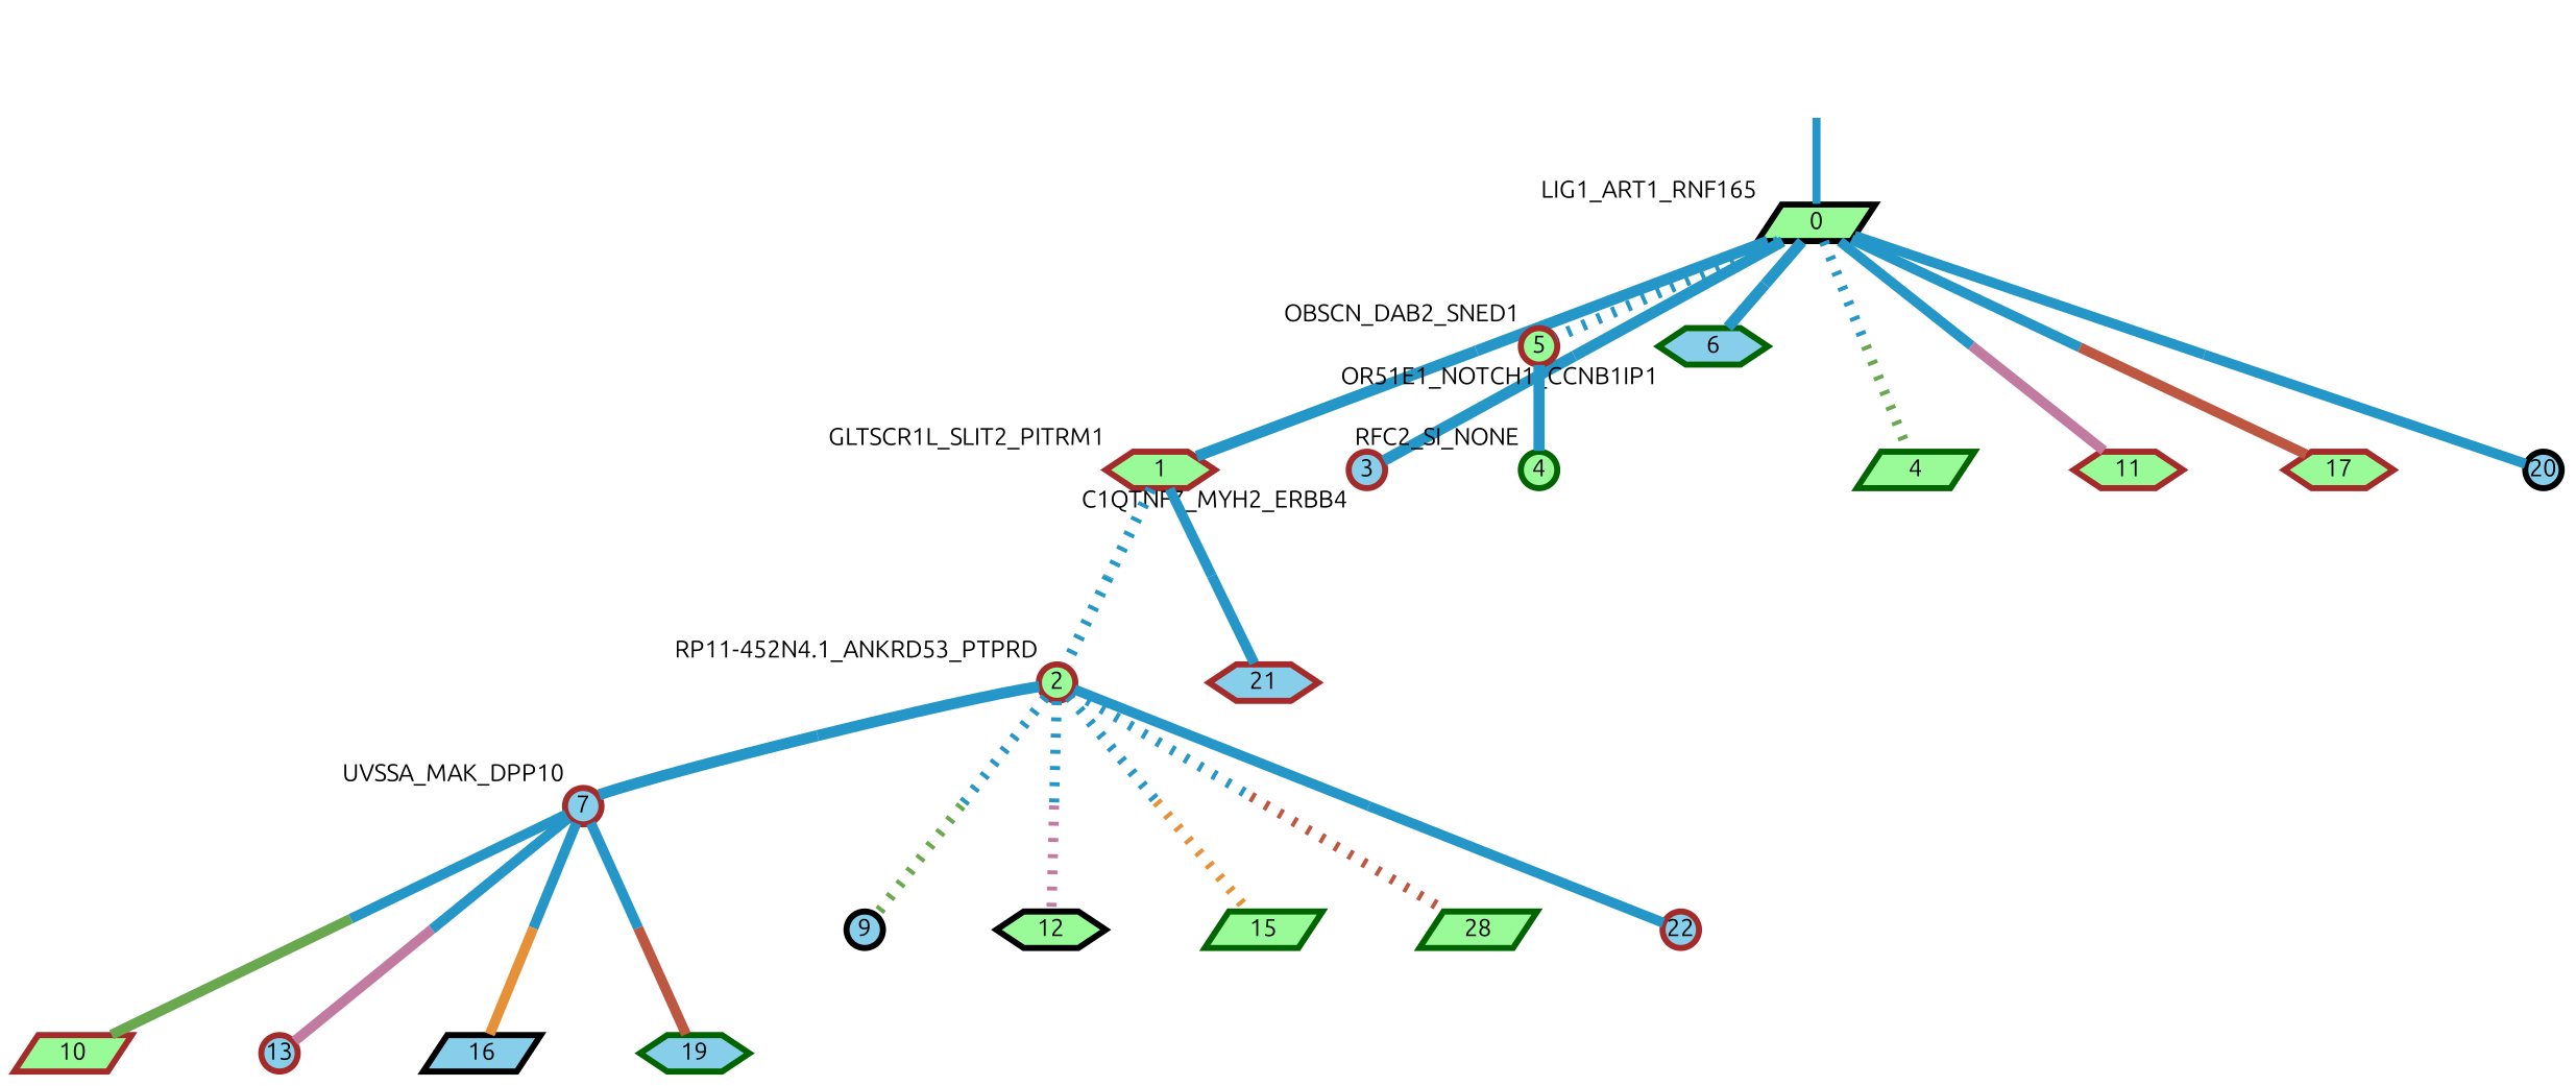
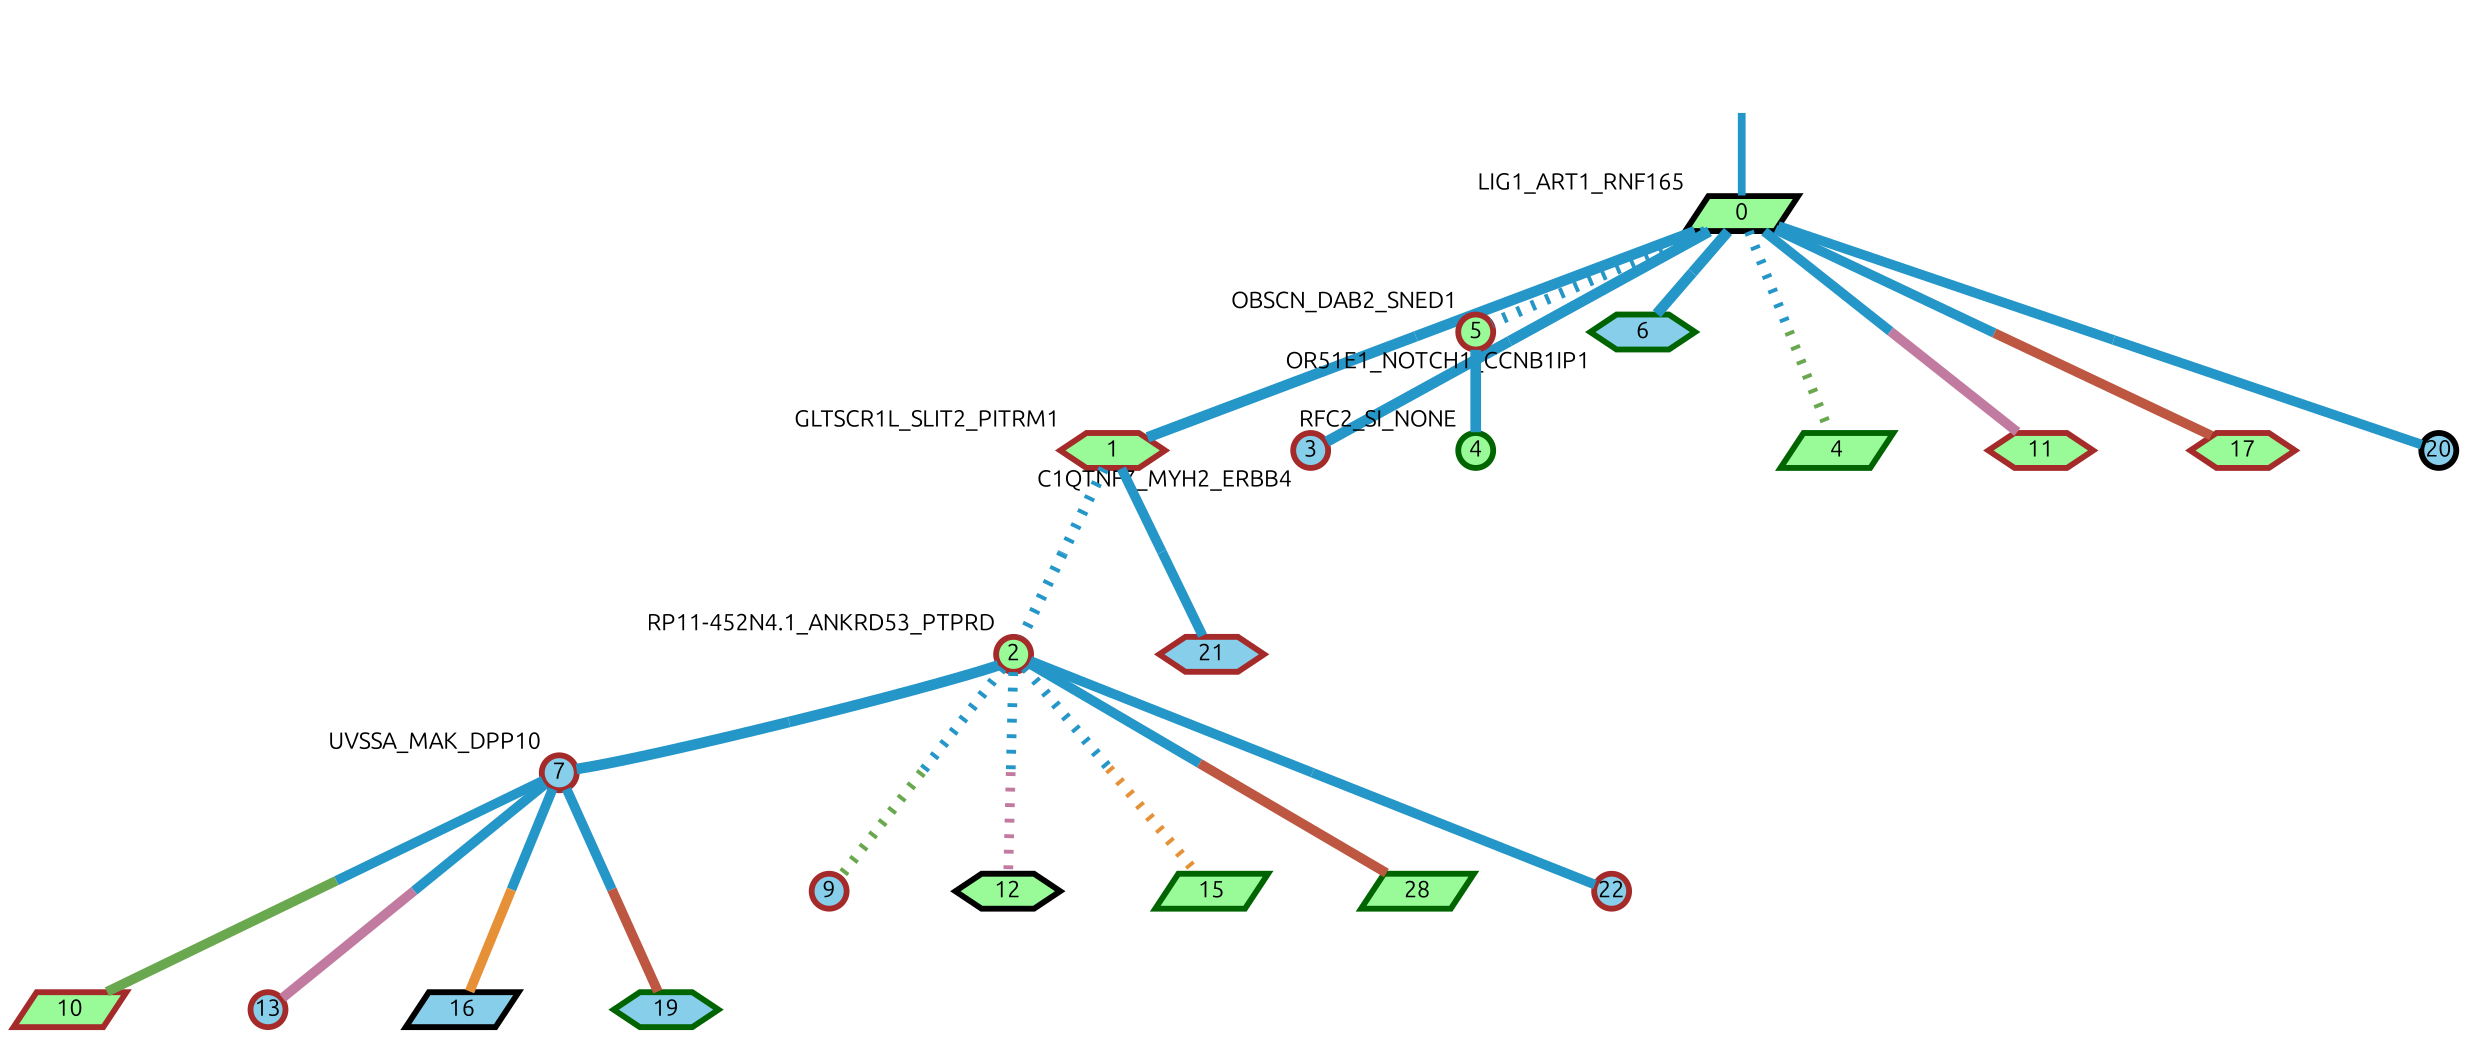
  strict digraph {
    fontname=Ubuntu
    forcelabels=true
    nodesep=0.7
    rankdir=TB
    ranksep=0.6
    splines=false
    node [color=brown fillcolor=palegreen fixedsize=true fontname=Ubuntu fontsize="12pt" penwidth=3 shape=circle style="solid,filled"]
    edge [arrowsize=0 color="#2496c8ff;0.5:#2496c8ff" fontname=Ubuntu minlen=2.0 penwidth=5 style=bold]
    0 [color=black height=0.25 shape=parallelogram style=filled xlabel=LIG1_ART1_RNF165]
    1 [height=0.25 shape=hexagon style=filled xlabel=GLTSCR1L_SLIT2_PITRM1]
    3 [fillcolor=skyblue height=0.25 style=filled xlabel=C1QTNF7_MYH2_ERBB4]
    5 [height=0.25 style=filled xlabel=OBSCN_DAB2_SNED1]
    6 [color=darkgreen fillcolor=skyblue height=0.25 shape=hexagon style=filled xlabel=OR51E1_NOTCH1_CCNB1IP1]
    n6 [color=darkgreen height=0.25 label=4 shape=parallelogram]
    11 [height=0.25 shape=hexagon]
    17 [height=0.25 shape=hexagon]
    20 [color=black fillcolor=skyblue height=0.25]
    2 [height=0.25 style=filled xlabel="RP11-452N4.1_ANKRD53_PTPRD"]
    21 [fillcolor=skyblue height=0.25 shape=hexagon]
    4 [color=darkgreen height=0.25 style=filled xlabel=RFC2_SI_NONE]
    7 [fillcolor=skyblue height=0.25 style=filled xlabel=UVSSA_MAK_DPP10]
-   9 [color=black fillcolor=skyblue height=0.25]
+   9 [fillcolor=skyblue height=0.25]
    12 [color=black height=0.25 shape=hexagon]
    15 [color=darkgreen height=0.25 shape=parallelogram]
    n17 [color=darkgreen height=0.25 label=28 shape=parallelogram]
    22 [fillcolor=skyblue height=0.25]
    10 [height=0.25 shape=parallelogram]
    13 [fillcolor=skyblue height=0.25]
    16 [color=black fillcolor=skyblue height=0.25 shape=parallelogram]
    19 [color=darkgreen fillcolor=skyblue height=0.25 shape=hexagon]
    normal [style=invis xlabel=LIG1_ART1_RNF165 color="" fillcolor="" fixedsize="" fontsize="" shape=""]
    0 -> 1 [penwidth=5.5]
    0 -> 3 [penwidth=5.5]
    0 -> 5 [minlen=1.4285714626312256 penwidth=5.5 style=dotted]
    0 -> 6 [minlen=1.0 penwidth=5.5]
    0 -> n6 [color="#2496c8ff;0.5:#6aa84fff" style=dotted]
    0 -> 11 [color="#2496c8ff;0.5:#c27ba0ff"]
    0 -> 17 [color="#2496c8ff;0.5:#be5742ff"]
    0 -> 20
    1 -> 2 [penwidth=5.5 style=dotted]
    1 -> 21
    5 -> 4 [minlen=1.7142857313156128 penwidth=5.5]
-   2 -> 7 [minlen=1.0 penwidth=5.5]
+   7 -> 2 [minlen=1.0 penwidth=5.5]
    2 -> 9 [color="#2496c8ff;0.5:#6aa84fff" style=dotted]
    2 -> 12 [color="#2496c8ff;0.5:#c27ba0ff" style=dotted]
    2 -> 15 [color="#2496c8ff;0.5:#e69138ff" style=dotted]
-   2 -> n17 [color="#2496c8ff;0.5:#be5742ff" style=dotted]
+   2 -> n17 [color="#2496c8ff;0.5:#be5742ff"]
    2 -> 22
    7 -> 10 [color="#2496c8ff;0.5:#6aa84fff"]
    7 -> 13 [color="#2496c8ff;0.5:#c27ba0ff"]
    7 -> 16 [color="#2496c8ff;0.5:#e69138ff"]
    7 -> 19 [color="#2496c8ff;0.5:#be5742ff"]
    normal -> 0 [color="#2496c8ff" penwidth=4 minlen=""]
  }
